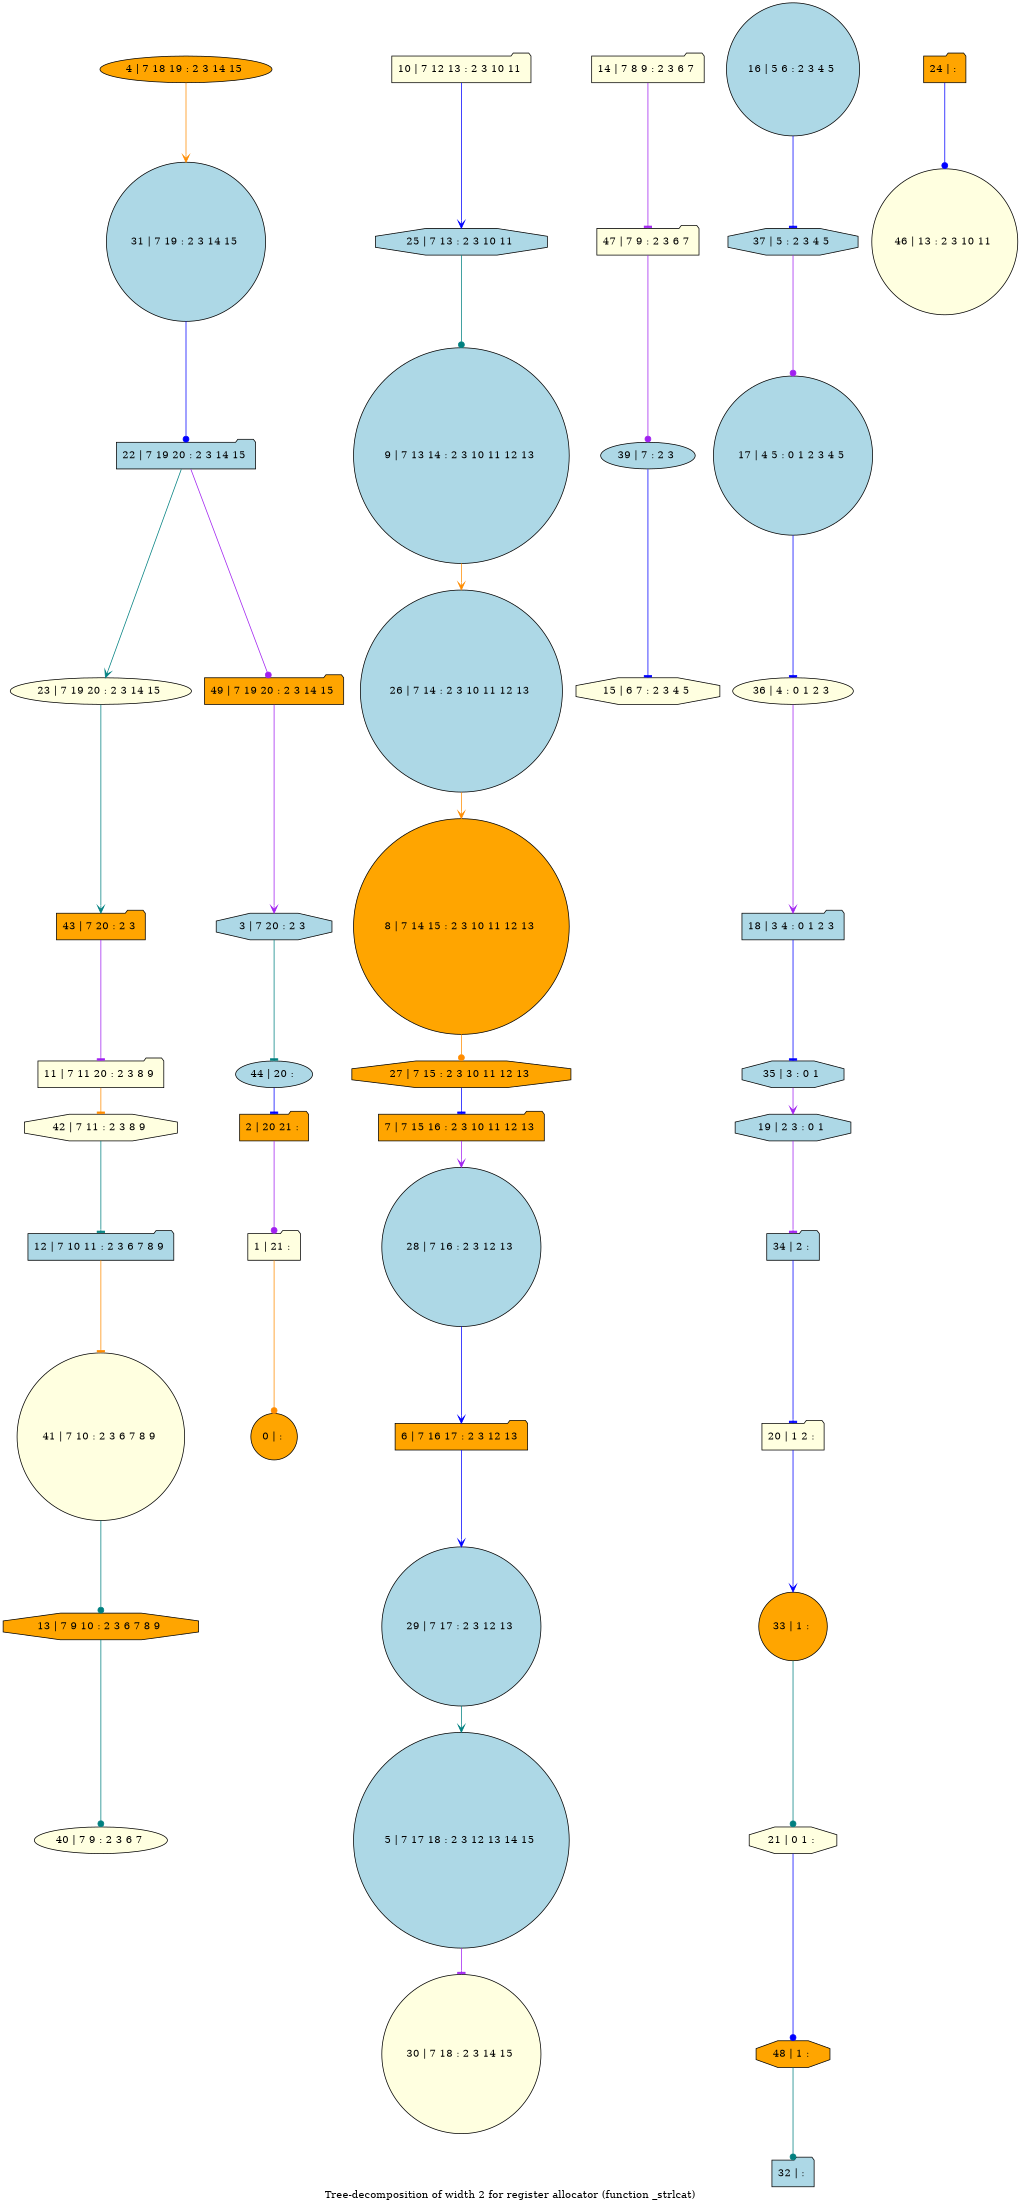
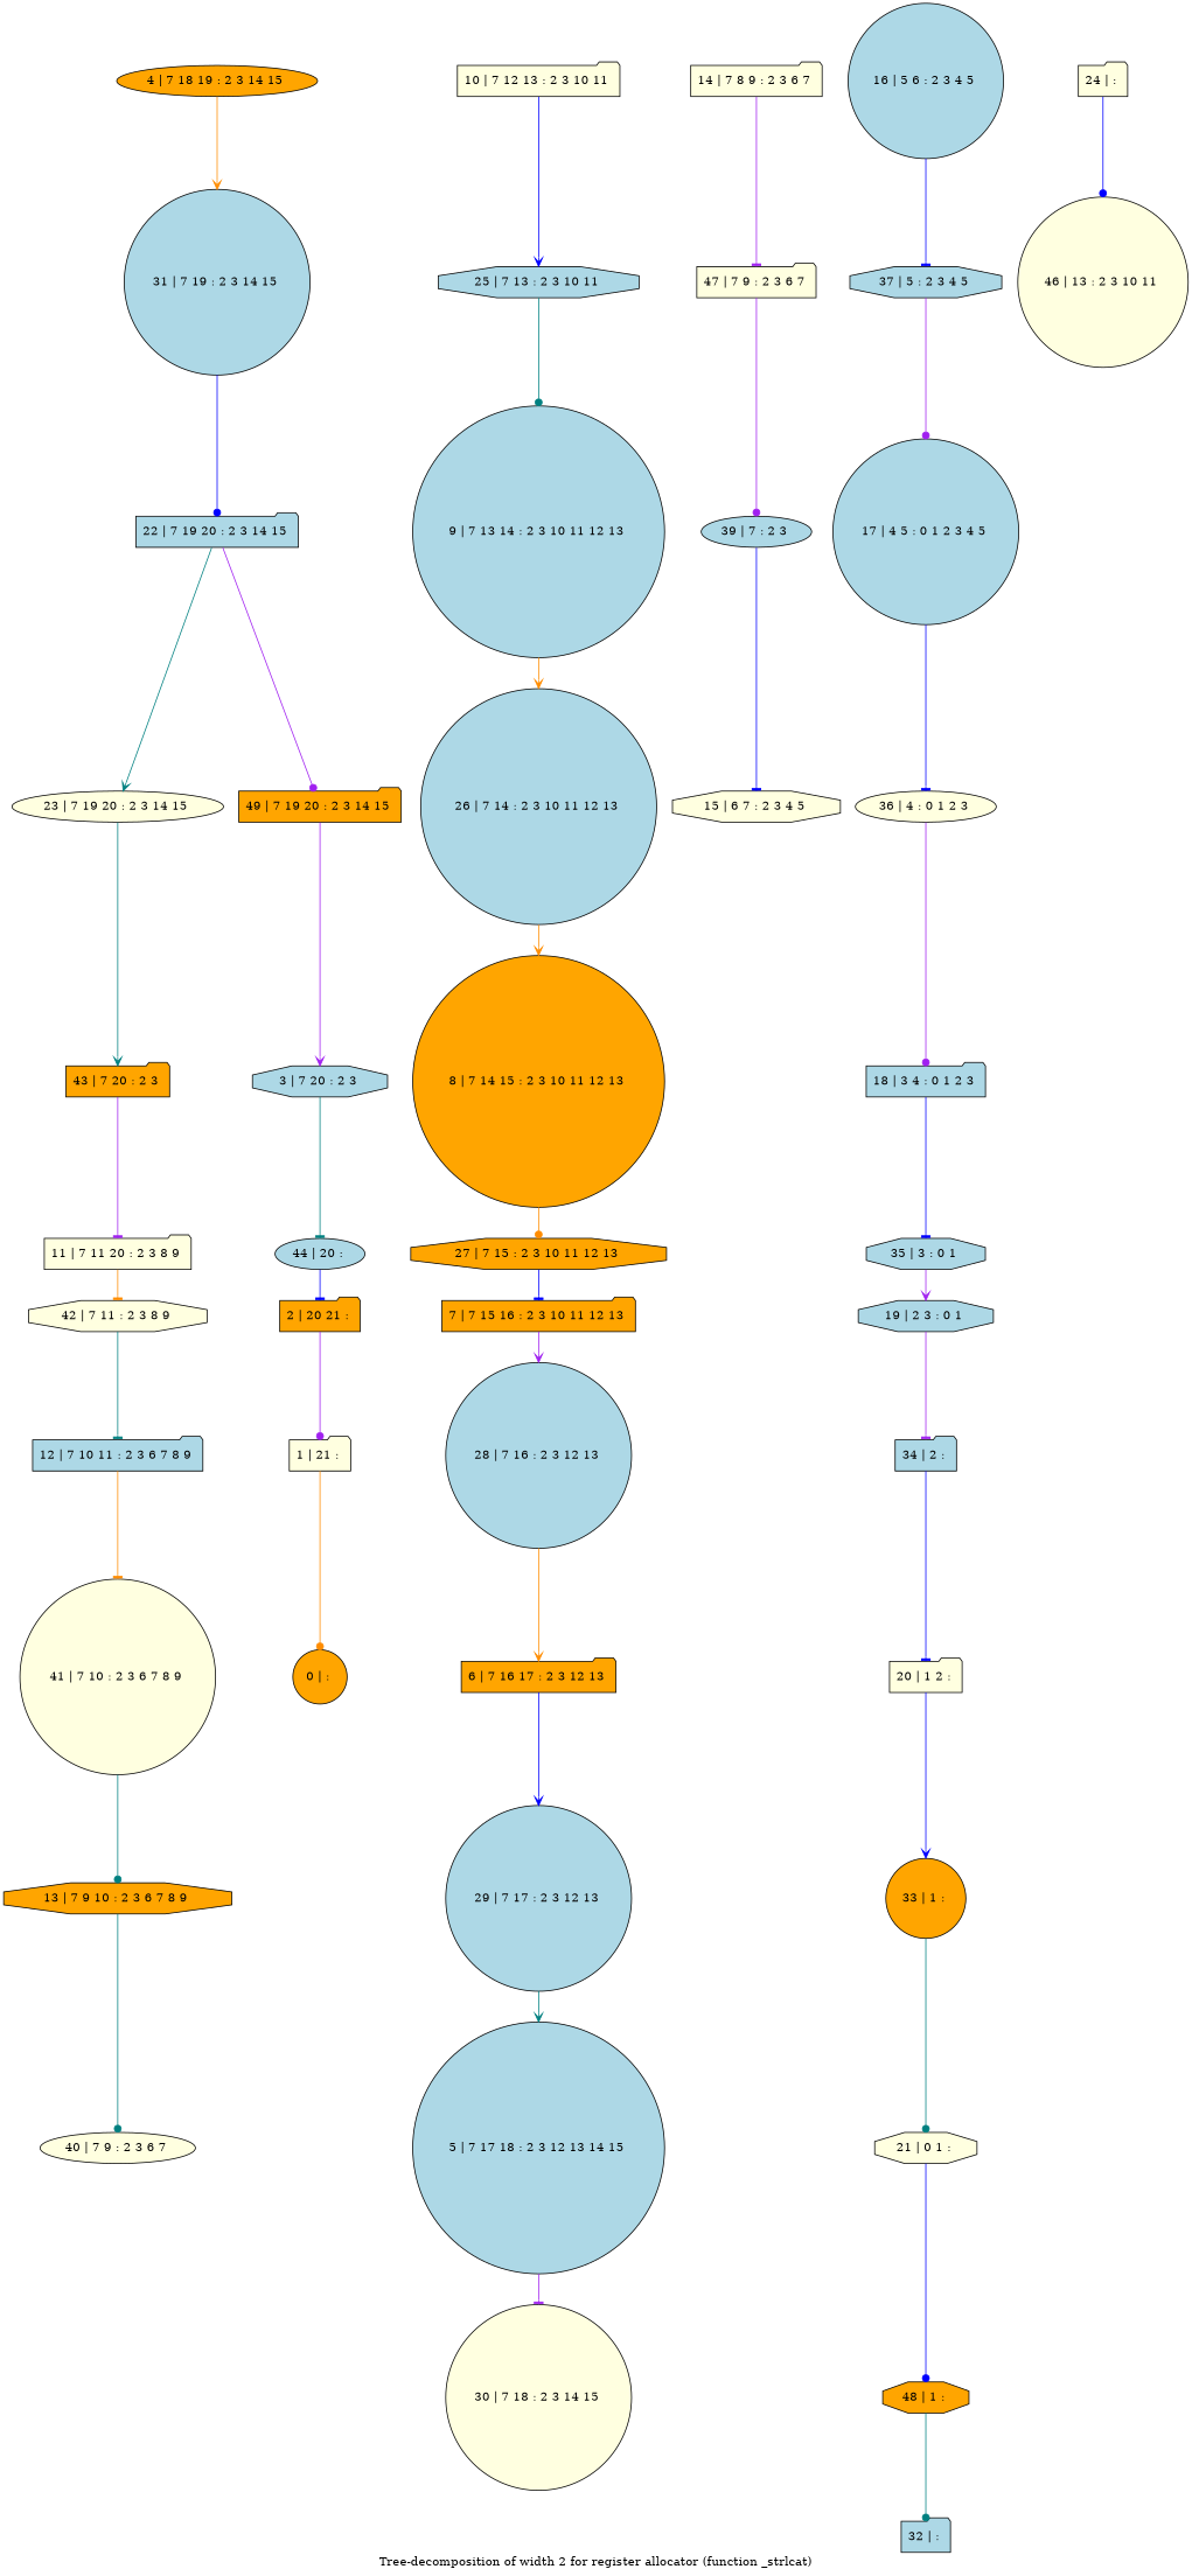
  digraph {
    label="Tree-decomposition of width 2 for register allocator (function _strlcat)"
    node [fillcolor=lightblue shape=folder style=filled]
    edge [arrowhead=tee color=blue]
    n1 [fillcolor=orange label="0 | : " shape=circle]
    n2 [fillcolor=lightyellow label="1 | 21 : "]
    n3 [fillcolor=orange label="2 | 20 21 : "]
    n4 [label="3 | 7 20 : 2 3 " shape=octagon]
    n5 [label="44 | 20 : " shape=ellipse]
    n6 [fillcolor=orange label="4 | 7 18 19 : 2 3 14 15 " shape=ellipse]
    n7 [label="31 | 7 19 : 2 3 14 15 " shape=circle]
    n8 [label="22 | 7 19 20 : 2 3 14 15 "]
    n9 [label="5 | 7 17 18 : 2 3 12 13 14 15 " shape=circle]
    n10 [fillcolor=lightyellow label="30 | 7 18 : 2 3 14 15 " shape=circle]
    n11 [fillcolor=orange label="6 | 7 16 17 : 2 3 12 13 "]
    n12 [label="29 | 7 17 : 2 3 12 13 " shape=circle]
    n13 [fillcolor=orange label="7 | 7 15 16 : 2 3 10 11 12 13 "]
    n14 [label="28 | 7 16 : 2 3 12 13 " shape=circle]
    n15 [fillcolor=orange label="8 | 7 14 15 : 2 3 10 11 12 13 " shape=circle]
    n16 [fillcolor=orange label="27 | 7 15 : 2 3 10 11 12 13 " shape=octagon]
    n17 [label="9 | 7 13 14 : 2 3 10 11 12 13 " shape=circle]
    n18 [label="26 | 7 14 : 2 3 10 11 12 13 " shape=circle]
    n19 [fillcolor=lightyellow label="10 | 7 12 13 : 2 3 10 11 "]
    n20 [label="25 | 7 13 : 2 3 10 11 " shape=octagon]
    n21 [fillcolor=lightyellow label="11 | 7 11 20 : 2 3 8 9 "]
    n22 [fillcolor=lightyellow label="42 | 7 11 : 2 3 8 9 " shape=octagon]
    n23 [label="12 | 7 10 11 : 2 3 6 7 8 9 "]
    n24 [fillcolor=lightyellow label="41 | 7 10 : 2 3 6 7 8 9 " shape=circle]
    n25 [fillcolor=orange label="13 | 7 9 10 : 2 3 6 7 8 9 " shape=octagon]
    n26 [fillcolor=lightyellow label="40 | 7 9 : 2 3 6 7 " shape=ellipse]
    n27 [fillcolor=lightyellow label="14 | 7 8 9 : 2 3 6 7 "]
    n28 [fillcolor=lightyellow label="47 | 7 9 : 2 3 6 7 "]
    n29 [label="39 | 7 : 2 3 " shape=ellipse]
    n30 [fillcolor=lightyellow label="15 | 6 7 : 2 3 4 5 " shape=octagon]
    n31 [label="16 | 5 6 : 2 3 4 5 " shape=circle]
    n32 [label="37 | 5 : 2 3 4 5 " shape=octagon]
    n33 [label="17 | 4 5 : 0 1 2 3 4 5 " shape=circle]
    n34 [fillcolor=lightyellow label="36 | 4 : 0 1 2 3 " shape=ellipse]
    n35 [label="18 | 3 4 : 0 1 2 3 "]
    n36 [label="35 | 3 : 0 1 " shape=octagon]
    n37 [label="19 | 2 3 : 0 1 " shape=octagon]
    n38 [label="34 | 2 : "]
    n39 [fillcolor=lightyellow label="20 | 1 2 : "]
    n40 [fillcolor=orange label="33 | 1 : " shape=circle]
    n41 [fillcolor=lightyellow label="21 | 0 1 : " shape=octagon]
    n42 [fillcolor=orange label="48 | 1 : " shape=octagon]
    n43 [label="32 | : "]
    n44 [fillcolor=lightyellow label="23 | 7 19 20 : 2 3 14 15 " shape=ellipse]
    n45 [fillcolor=orange label="49 | 7 19 20 : 2 3 14 15 "]
    n46 [fillcolor=orange label="43 | 7 20 : 2 3 "]
-   n47 [fillcolor=orange label="24 | : "]
+   n47 [fillcolor=lightyellow label="24 | : "]
    n48 [fillcolor=lightyellow label="46 | 13 : 2 3 10 11 " shape=circle]
    n2 -> n1 [arrowhead=dot color=darkorange]
    n3 -> n2 [arrowhead=dot color=purple]
    n4 -> n5 [color=teal]
    n5 -> n3
    n6 -> n7 [arrowhead=vee color=darkorange]
    n7 -> n8 [arrowhead=dot]
    n8 -> n44 [arrowhead=vee color=teal]
    n8 -> n45 [arrowhead=dot color=purple]
    n9 -> n10 [color=purple]
    n11 -> n12 [arrowhead=vee]
    n12 -> n9 [arrowhead=vee color=teal]
    n13 -> n14 [arrowhead=vee color=purple]
-   n14 -> n11 [arrowhead=vee]
+   n14 -> n11 [arrowhead=vee color=darkorange]
    n15 -> n16 [arrowhead=dot color=darkorange]
    n16 -> n13
    n17 -> n18 [arrowhead=vee color=darkorange]
    n18 -> n15 [arrowhead=vee color=darkorange]
    n19 -> n20 [arrowhead=vee]
    n20 -> n17 [arrowhead=dot color=teal]
    n21 -> n22 [color=darkorange]
    n22 -> n23 [color=teal]
    n23 -> n24 [color=darkorange]
    n24 -> n25 [arrowhead=dot color=teal]
    n25 -> n26 [arrowhead=dot color=teal]
    n27 -> n28 [color=purple]
    n28 -> n29 [arrowhead=dot color=purple]
    n29 -> n30
    n31 -> n32
    n32 -> n33 [arrowhead=dot color=purple]
    n33 -> n34
-   n34 -> n35 [arrowhead=vee color=purple]
+   n34 -> n35 [arrowhead=dot color=purple]
    n35 -> n36
    n36 -> n37 [arrowhead=vee color=purple]
    n37 -> n38 [color=purple]
    n38 -> n39
    n39 -> n40 [arrowhead=vee]
    n40 -> n41 [arrowhead=dot color=teal]
    n41 -> n42 [arrowhead=dot]
    n42 -> n43 [arrowhead=dot color=teal]
    n44 -> n46 [arrowhead=vee color=teal]
    n45 -> n4 [arrowhead=vee color=purple]
    n46 -> n21 [color=purple]
    n47 -> n48 [arrowhead=dot]
  }
